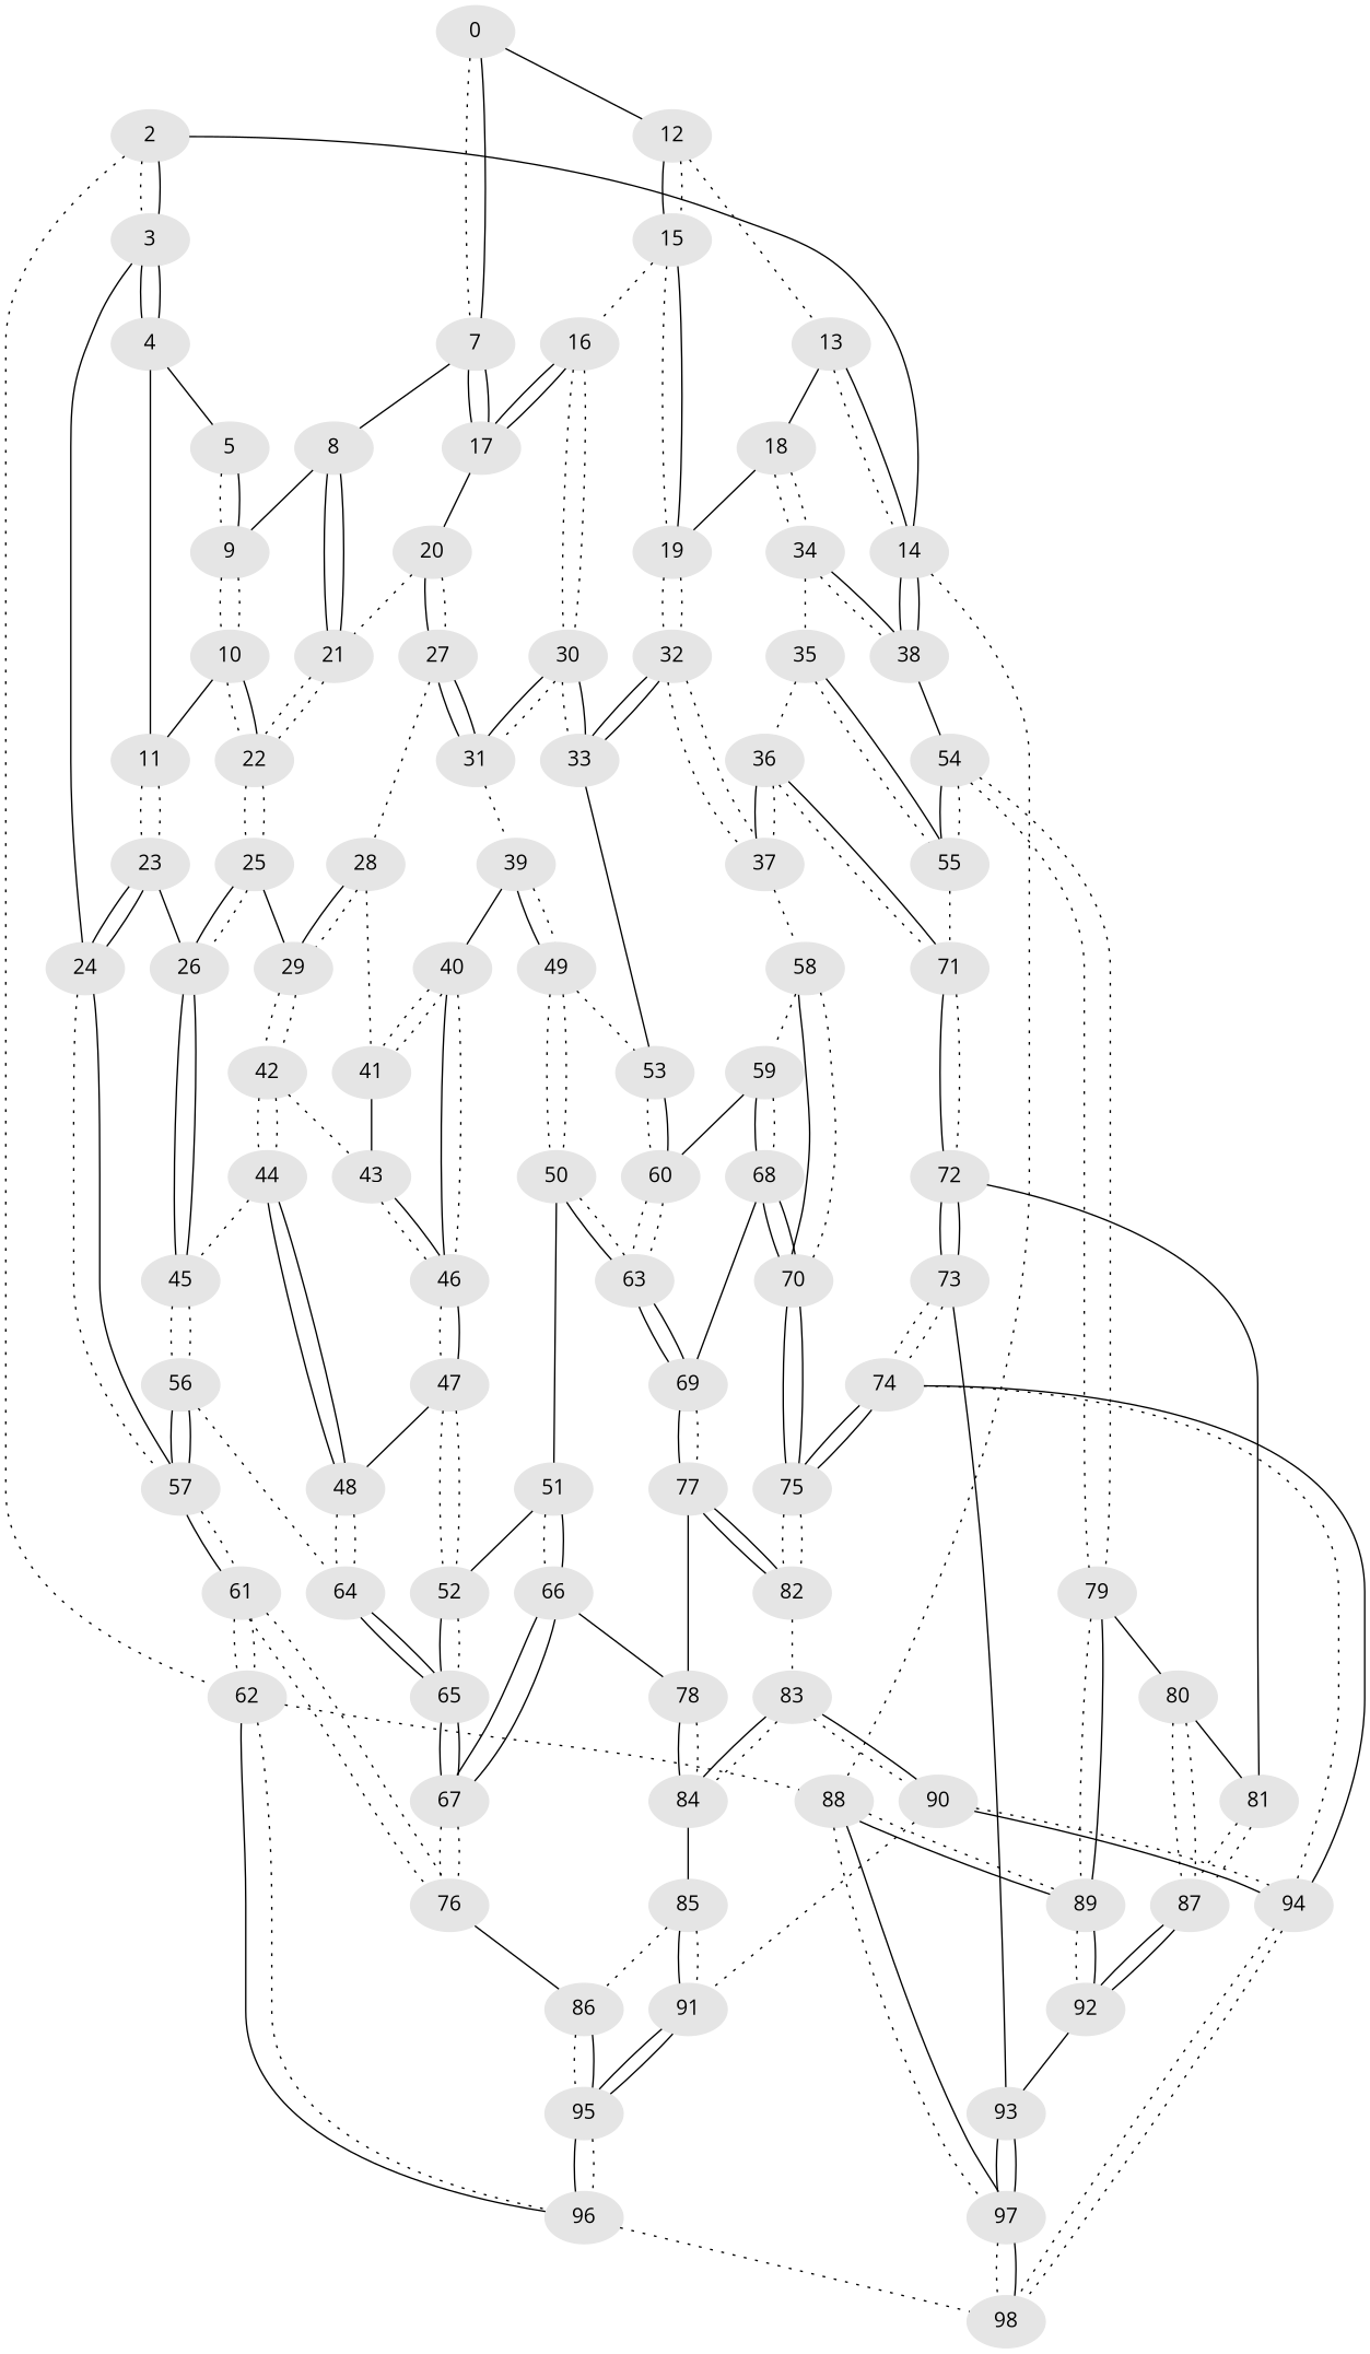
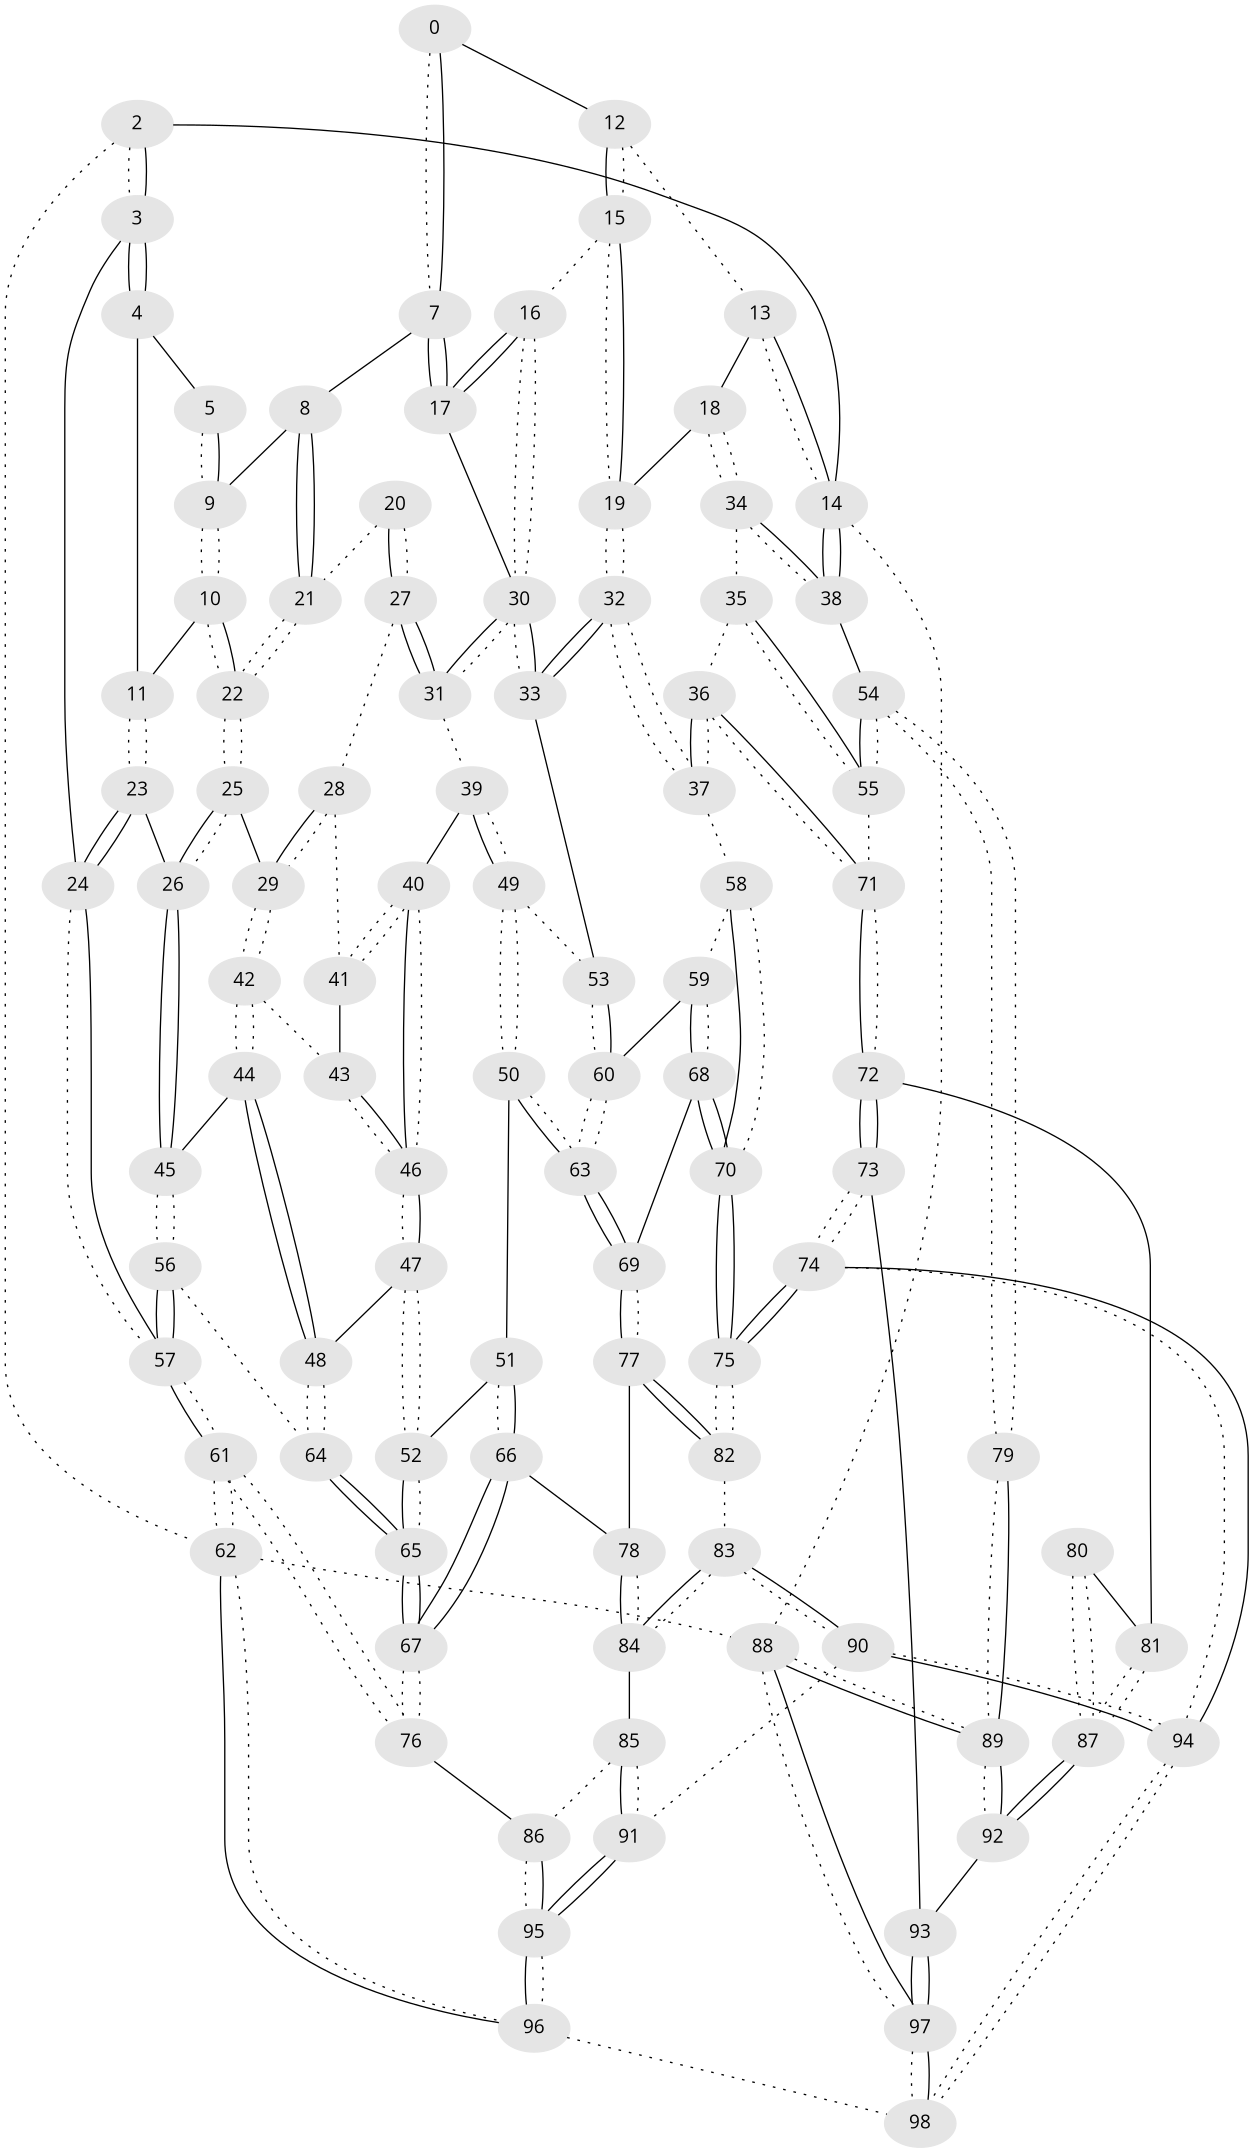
  graph {
    fontname="Open Sans"
    node [color=gray90 fontname="Open Sans" style=filled]
    edge [fontname="Open Sans" style=solid]
    2
    3
    14
    62
    n5 [label=0]
    7
    12
    4
    24
    38
    88
    96
    5
    11
    57
    9
    23
    10
    8
    17
    13
    15
    21
    20
    22
    25
    26
    18
    16
    19
    34
    54
    89
    97
    30
    32
    31
    33
    27
    35
    37
    28
    29
    45
    61
    42
    56
    41
    39
    43
    44
    53
    40
    49
    58
    60
    36
    55
    71
    72
    59
    70
    79
    46
    50
    47
    48
    64
    52
    65
    51
    63
    66
    69
    67
    78
    80
    76
    68
    75
    86
    98
    77
    84
    82
    73
    81
    74
    93
    87
    94
    83
    95
    85
    92
    90
    91
    2 -- 3 [style=dotted]
    2 -- 3
    2 -- 14
    2 -- 62 [style=dotted]
    3 -- 4
    3 -- 4
    3 -- 24
    14 -- 38
    14 -- 38
    14 -- 88 [style=dotted]
    62 -- 88 [style=dotted]
    62 -- 96
    62 -- 96 [style=dotted]
    n5 -- 7 [style=dotted]
    n5 -- 7
    n5 -- 12
    7 -- 8
    7 -- 17
    7 -- 17
    12 -- 13 [style=dotted]
    12 -- 15
    12 -- 15 [style=dotted]
    4 -- 5
    4 -- 11
    24 -- 57 [style=dotted]
    24 -- 57
    38 -- 54
    88 -- 89
    88 -- 89 [style=dotted]
    88 -- 97 [style=dotted]
    88 -- 97
    96 -- 98 [style=dotted]
    5 -- 9 [style=dotted]
    5 -- 9
    11 -- 23 [style=dotted]
    11 -- 23 [style=dotted]
    57 -- 61
    57 -- 61 [style=dotted]
    9 -- 10 [style=dotted]
    9 -- 10 [style=dotted]
    23 -- 24
    23 -- 24
    23 -- 26
    10 -- 11
    10 -- 22 [style=dotted]
    10 -- 22
    8 -- 9
    8 -- 21
    8 -- 21
-   17 -- 20
+   17 -- 30
    13 -- 14 [style=dotted]
    13 -- 14
    13 -- 18
    15 -- 16 [style=dotted]
    15 -- 19 [style=dotted]
    15 -- 19
    21 -- 22 [style=dotted]
    21 -- 22 [style=dotted]
    20 -- 21 [style=dotted]
    20 -- 27
    20 -- 27 [style=dotted]
    22 -- 25 [style=dotted]
    22 -- 25 [style=dotted]
    25 -- 26
    25 -- 26 [style=dotted]
    25 -- 29
    26 -- 45
    26 -- 45
    18 -- 19
    18 -- 34 [style=dotted]
    18 -- 34 [style=dotted]
    16 -- 17
    16 -- 17
    16 -- 30 [style=dotted]
    16 -- 30 [style=dotted]
    19 -- 32 [style=dotted]
    19 -- 32 [style=dotted]
    34 -- 38 [style=dotted]
    34 -- 38
    34 -- 35 [style=dotted]
    54 -- 55
    54 -- 55 [style=dotted]
    54 -- 79 [style=dotted]
    54 -- 79 [style=dotted]
    89 -- 92 [style=dotted]
    89 -- 92
    97 -- 98 [style=dotted]
    97 -- 98
    30 -- 31
    30 -- 31 [style=dotted]
    30 -- 33 [style=dotted]
    30 -- 33
    32 -- 33
    32 -- 33
    32 -- 37 [style=dotted]
    32 -- 37 [style=dotted]
    31 -- 39 [style=dotted]
    33 -- 53
    27 -- 31
    27 -- 31
    27 -- 28 [style=dotted]
    35 -- 36 [style=dotted]
    35 -- 55 [style=dotted]
    35 -- 55
    37 -- 58 [style=dotted]
    28 -- 29
    28 -- 29 [style=dotted]
    28 -- 41 [style=dotted]
    29 -- 42 [style=dotted]
    29 -- 42 [style=dotted]
    45 -- 56 [style=dotted]
    45 -- 56 [style=dotted]
    61 -- 62 [style=dotted]
    61 -- 62 [style=dotted]
    61 -- 76 [style=dotted]
    61 -- 76 [style=dotted]
    42 -- 43 [style=dotted]
    42 -- 44 [style=dotted]
    42 -- 44 [style=dotted]
    56 -- 57
    56 -- 57
    56 -- 64 [style=dotted]
    41 -- 43
    39 -- 40
    39 -- 49
    39 -- 49 [style=dotted]
    43 -- 46 [style=dotted]
    43 -- 46
-   44 -- 45 [style=dotted]
+   44 -- 45
    44 -- 48
    44 -- 48
    53 -- 60 [style=dotted]
    53 -- 60
    40 -- 41 [style=dotted]
    40 -- 41 [style=dotted]
    40 -- 46
    40 -- 46 [style=dotted]
    49 -- 53 [style=dotted]
    49 -- 50 [style=dotted]
    49 -- 50 [style=dotted]
    58 -- 59 [style=dotted]
    58 -- 70
    58 -- 70 [style=dotted]
    60 -- 63 [style=dotted]
    60 -- 63 [style=dotted]
    36 -- 37
    36 -- 37 [style=dotted]
    36 -- 71 [style=dotted]
    36 -- 71
    55 -- 71 [style=dotted]
    71 -- 72
    71 -- 72 [style=dotted]
    72 -- 73
    72 -- 73
    72 -- 81
    59 -- 60
    59 -- 68
    59 -- 68 [style=dotted]
    70 -- 75
    70 -- 75
    79 -- 89 [style=dotted]
    79 -- 89
-   79 -- 80
    46 -- 47 [style=dotted]
    46 -- 47
    50 -- 51
    50 -- 63
    50 -- 63 [style=dotted]
    47 -- 48
    47 -- 52 [style=dotted]
    47 -- 52 [style=dotted]
    48 -- 64 [style=dotted]
    48 -- 64 [style=dotted]
    64 -- 65
    64 -- 65
    52 -- 65
    52 -- 65 [style=dotted]
    65 -- 67
    65 -- 67
    51 -- 52
    51 -- 66 [style=dotted]
    51 -- 66
    63 -- 69
    63 -- 69
    66 -- 67
    66 -- 67
    66 -- 78
    69 -- 77
    69 -- 77 [style=dotted]
    67 -- 76 [style=dotted]
    67 -- 76 [style=dotted]
    78 -- 84
    78 -- 84 [style=dotted]
    80 -- 81
    80 -- 87 [style=dotted]
    80 -- 87 [style=dotted]
    76 -- 86
    68 -- 70
    68 -- 70
    68 -- 69
    75 -- 82 [style=dotted]
    75 -- 82 [style=dotted]
    86 -- 95 [style=dotted]
    86 -- 95
    77 -- 78
    77 -- 82
    77 -- 82
    84 -- 85
    82 -- 83 [style=dotted]
    73 -- 74 [style=dotted]
    73 -- 74 [style=dotted]
    73 -- 93
    81 -- 87 [style=dotted]
    81 -- 87 [style=dotted]
    74 -- 75
    74 -- 75
    74 -- 94 [style=dotted]
    74 -- 94
    93 -- 97
    93 -- 97
    87 -- 92
    87 -- 92
    94 -- 98 [style=dotted]
    94 -- 98 [style=dotted]
    83 -- 84
    83 -- 84 [style=dotted]
    83 -- 90 [style=dotted]
    83 -- 90
    95 -- 96
    95 -- 96 [style=dotted]
    85 -- 86 [style=dotted]
    85 -- 91
    85 -- 91 [style=dotted]
    92 -- 93
    90 -- 94
    90 -- 94 [style=dotted]
    90 -- 91 [style=dotted]
    91 -- 95
    91 -- 95
  }
